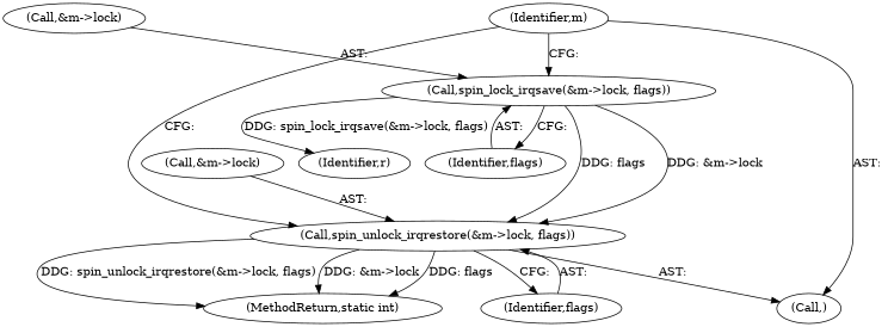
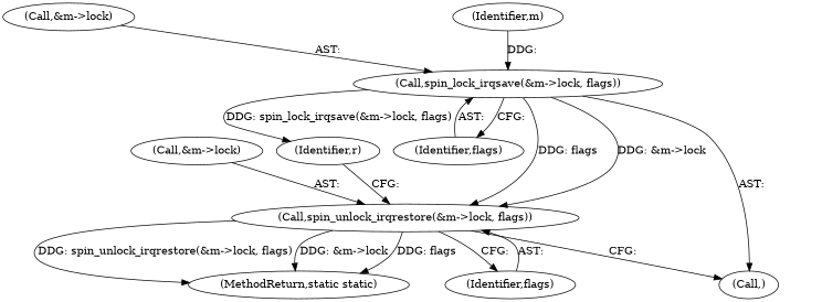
  digraph {
    n1 [label="(Call,spin_lock_irqsave(&m->lock, flags))"]
    n2 [label="(Call,spin_unlock_irqrestore(&m->lock, flags))"]
    n3 [label="(Call,)"]
    n4 [label="(Identifier,flags)"]
    n5 [label="(Identifier,r)"]
-   n6 [label="(MethodReturn,static int)"]
+   n6 [label="(MethodReturn,static static)"]
    n7 [label="(Identifier,flags)"]
    n8 [label="(Identifier,m)"]
    n9 [label="(Call,&m->lock)"]
    n10 [label="(Call,&m->lock)"]
    n1 -> n2 [label="DDG: &m->lock"]
    n1 -> n2 [label="DDG: flags"]
-   n8 -> n3 [label="AST: "]
+   n1 -> n3 [label="AST: "]
    n1 -> n4 [label="CFG: "]
    n1 -> n5 [label="DDG: spin_lock_irqsave(&m->lock, flags)"]
-   n2 -> n3 [label="AST: "]
+   n2 -> n3 [label="CFG: "]
    n2 -> n6 [label="DDG: &m->lock"]
    n2 -> n6 [label="DDG: flags"]
    n2 -> n6 [label="DDG: spin_unlock_irqrestore(&m->lock, flags)"]
    n2 -> n7 [label="CFG: "]
    n4 -> n1 [label="AST: "]
-   n8 -> n2 [label="CFG: "]
+   n5 -> n2 [label="CFG: "]
    n7 -> n2 [label="AST: "]
-   n8 -> n1 [label="CFG: "]
+   n8 -> n1 [label="DDG: "]
    n9 -> n2 [label="AST: "]
    n10 -> n1 [label="AST: "]
  }
